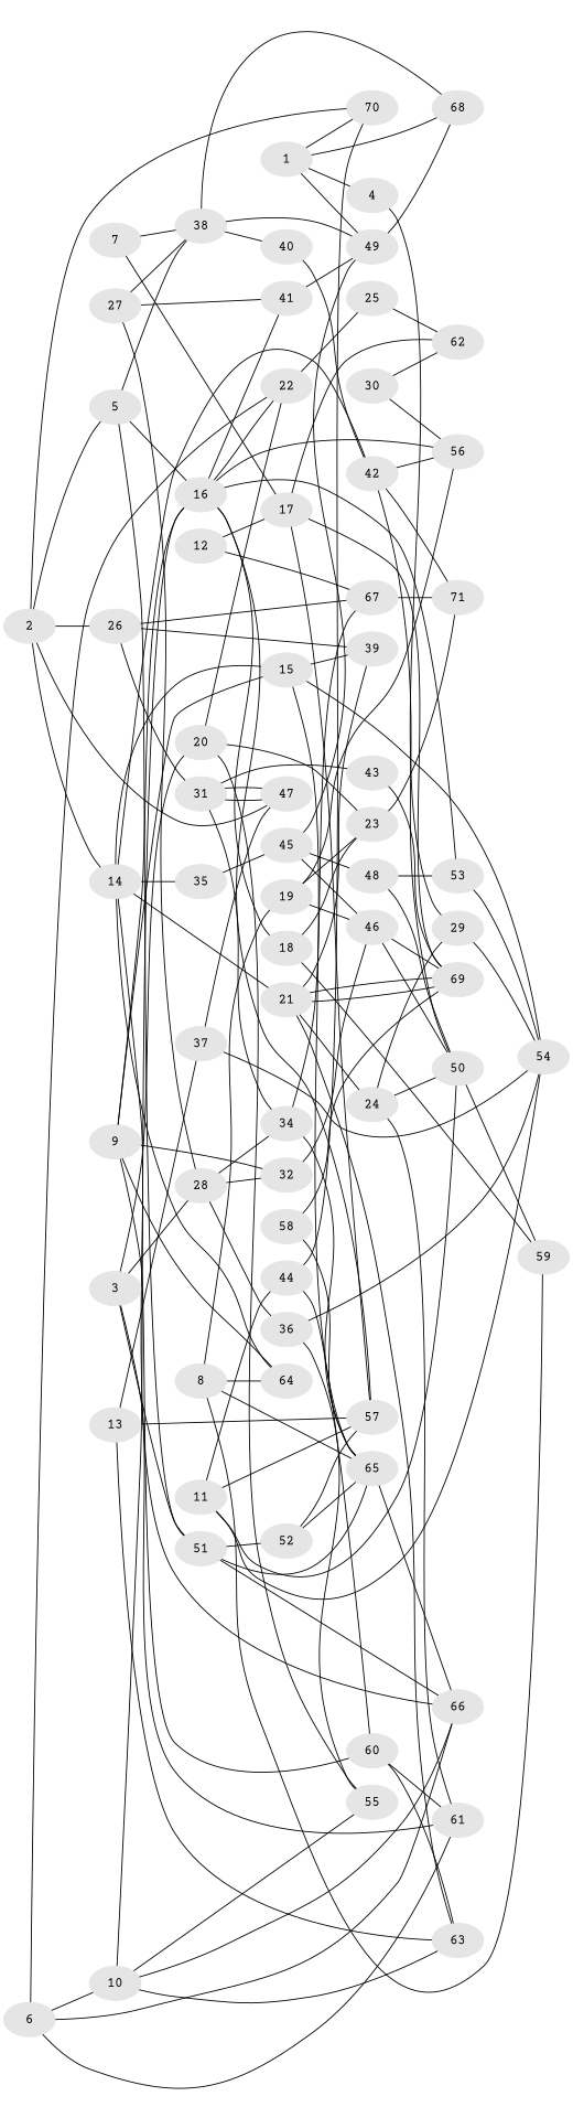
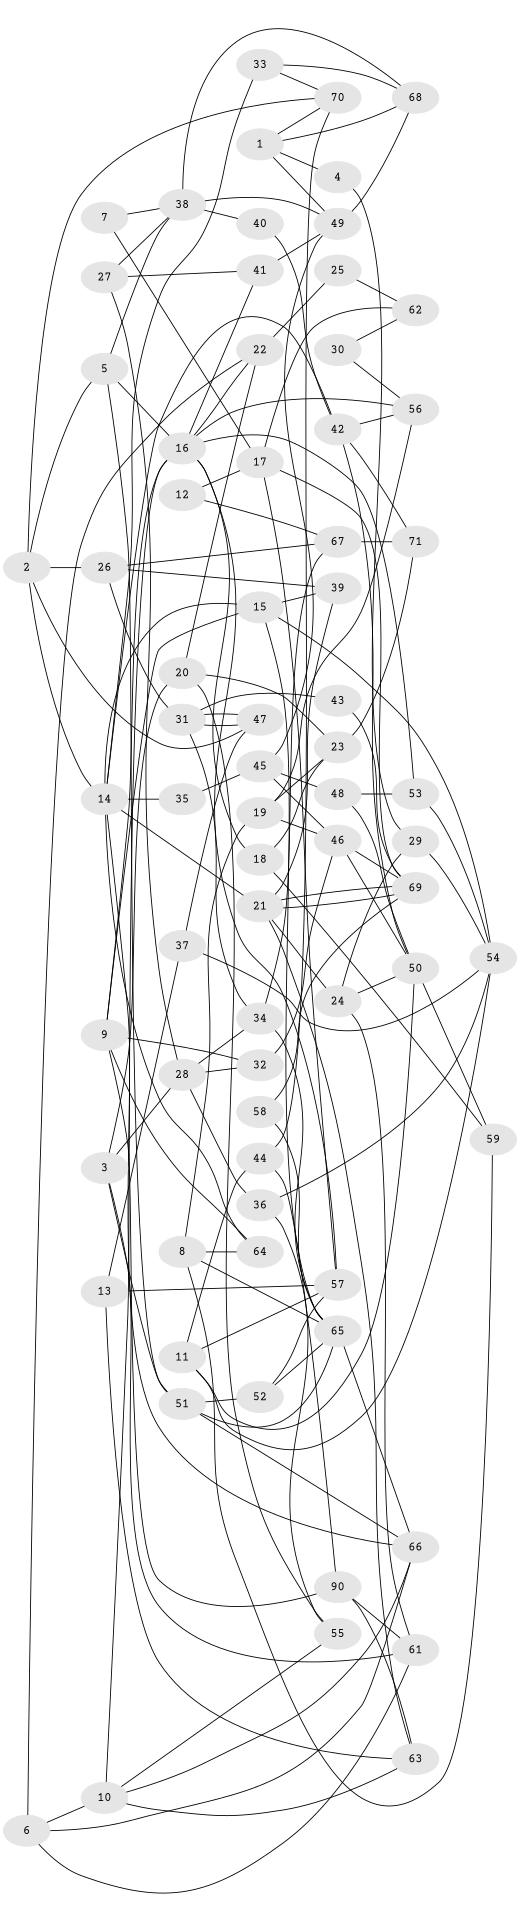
  graph {
    fontname="Courier Prime"
    rankdir=LR
    node [color=gray90 fontname="Courier Prime" style=filled]
    edge [fontname="Courier Prime"]
    1
    4
    49
    68
    70
    29
    2
    5
    14
    26
    47
    51
    16
    38
    66
    64
    15
    21
+   33
    35
    42
    67
    39
    31
    3
    20
    28
    61
    22
    55
    23
    32
    34
    36
    65
    52
    54
    57
    18
    41
    53
    56
    40
    6
    10
    63
    25
    7
    17
    62
    69
    8
    19
    59
    46
    9
-   60
+   60 [label=90]
    11
    44
    50
    12
    71
    13
    37
    24
    45
    43
    27
    30
    48
    58
    1 -- 4
    1 -- 49
    1 -- 68
    1 -- 70
    4 -- 29
    49 -- 68
    29 -- 54
    2 -- 70
    2 -- 5
    2 -- 14
    2 -- 26
    2 -- 47
    5 -- 51
    5 -- 16
    5 -- 38
    14 -- 66
    14 -- 64
    14 -- 15
    14 -- 21
+   14 -- 33
    14 -- 35
    14 -- 42
    26 -- 67
    26 -- 39
    26 -- 31
    51 -- 66
    51 -- 65
    51 -- 52
    16 -- 22
    16 -- 57
    16 -- 18
    16 -- 41
    16 -- 53
    16 -- 56
    38 -- 49
    38 -- 68
    38 -- 40
    15 -- 39
    15 -- 65
    15 -- 54
    21 -- 39
    21 -- 63
    21 -- 69
    21 -- 69
    21 -- 24
+   33 -- 68
+   33 -- 70
    35 -- 45
    42 -- 56
    42 -- 50
    42 -- 71
    67 -- 71
    31 -- 47
    31 -- 47
    31 -- 34
    31 -- 43
    3 -- 51
    3 -- 20
    3 -- 28
    3 -- 61
    20 -- 22
    20 -- 55
    20 -- 23
    28 -- 32
    28 -- 34
    28 -- 36
    22 -- 25
    23 -- 71
    32 -- 46
    34 -- 67
    34 -- 65
    36 -- 55
    36 -- 54
    65 -- 66
    52 -- 65
    52 -- 57
    18 -- 23
    18 -- 59
    41 -- 49
    53 -- 54
    40 -- 42
    6 -- 66
    6 -- 61
    6 -- 22
    6 -- 10
    10 -- 16
    10 -- 66
    10 -- 55
    10 -- 63
    25 -- 62
    7 -- 38
    7 -- 17
    17 -- 57
    17 -- 62
    17 -- 69
    8 -- 64
    8 -- 65
    8 -- 19
    8 -- 59
    19 -- 23
    19 -- 56
    19 -- 46
    46 -- 69
    46 -- 50
    9 -- 16
    9 -- 64
    9 -- 15
    9 -- 32
    9 -- 60
    60 -- 61
    60 -- 63
    11 -- 54
    11 -- 57
    11 -- 44
    11 -- 50
    44 -- 70
    44 -- 60
    50 -- 59
    12 -- 67
    12 -- 17
    13 -- 57
    13 -- 63
    13 -- 37
    37 -- 47
    37 -- 54
    24 -- 29
    24 -- 61
    24 -- 50
    45 -- 49
    45 -- 46
    45 -- 48
    43 -- 69
    27 -- 38
    27 -- 28
    27 -- 41
    30 -- 56
    30 -- 62
    48 -- 53
    48 -- 50
    58 -- 65
    58 -- 69
  }
